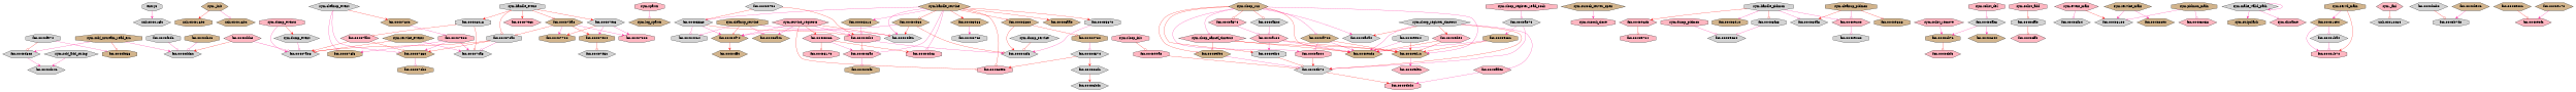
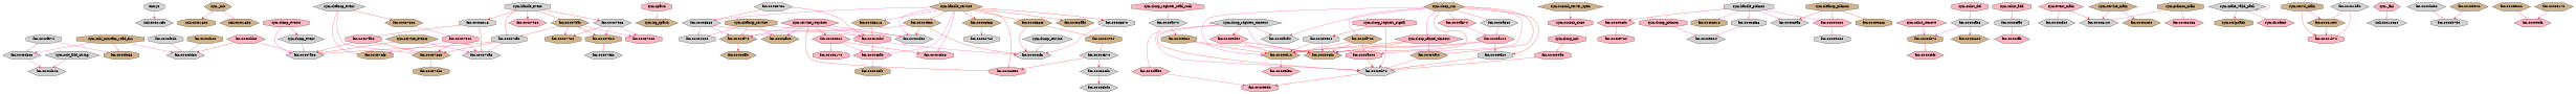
  digraph {
    node [fillcolor=lightgrey shape=hexagon style=filled]
    edge [arrowhead=odot color=deeppink]
    n1 [label=entry0 shape=octagon]
    n2 [label="unk.0x4016fc"]
    n3 [fillcolor=tan label="sym._init"]
    n4 [fillcolor=tan label="unk.0x401690" shape=octagon]
    n5 [fillcolor=tan label="unk.0x4016bc"]
    n6 [fillcolor=tan label="sym.sobj_xstream_read_esc" shape=octagon]
    n7 [label="fcn.0040d3c0"]
    n8 [label="fcn.0040dd3c"]
    n9 [fillcolor=tan label="fcn.0040f058" shape=octagon]
    n10 [label="fcn.0040d24c"]
    n11 [label="sym.handle_event" shape=octagon]
    n12 [fillcolor=lightpink label="fcn.0040793c"]
    n13 [fillcolor=tan label="fcn.00407bac"]
    n14 [label="fcn.00407ec8"]
    n15 [label="fcn.00408018" shape=octagon]
    n16 [label="fcn.00407ca0" shape=octagon]
    n17 [fillcolor=tan label="fcn.00407e04" shape=octagon]
    n18 [fillcolor=tan label="fcn.00407738" shape=octagon]
    n19 [fillcolor=lightpink label="fcn.00407300" shape=octagon]
    n20 [label="fcn.004074a8"]
-   n21 [fillcolor=lightpink label="fcn.00407ab0"]
+   n21 [fillcolor=lightpink label="fcn.00407ab0" shape=octagon]
    n22 [label="fcn.00407a08"]
    n23 [fillcolor=tan label="fcn.00407630"]
    n24 [label="fcn.00407e5c"]
    n25 [fillcolor=tan label="fcn.004076b0" shape=octagon]
    n26 [fillcolor=lightpink label="sym.spawn" shape=octagon]
    n27 [fillcolor=tan label="sym.log_spawn"]
    n28 [label="sym.sobj_add_string"]
    n29 [fillcolor=tan label="sym.cleanup_service" shape=octagon]
    n30 [fillcolor=tan label="fcn.00404f74"]
    n31 [label="fcn.00404464" shape=octagon]
    n32 [fillcolor=tan label="fcn.00406a4c"]
    n33 [label="fcn.00404dec"]
    n34 [fillcolor=tan label="fcn.00404ff4"]
    n35 [fillcolor=lightpink label="sym.sloop_init" shape=octagon]
    n36 [fillcolor=lightpink label="fcn.004099a0" shape=octagon]
    n37 [label="fcn.00409b78"]
    n38 [fillcolor=lightpink label="fcn.00409bd0" shape=octagon]
    n39 [fillcolor=tan label="sym.susock_server_open"]
    n40 [fillcolor=lightpink label="sym.susock_close" shape=octagon]
    n41 [label="sym.dump_event"]
    n42 [fillcolor=lightpink label="sym.dump_pidmon" shape=octagon]
    n43 [label="fcn.00409034"]
    n44 [fillcolor=lightpink label="sym.solist_del" shape=octagon]
    n45 [label="fcn.0040cab8"]
    n46 [fillcolor=tan label="fcn.0040cb7c" shape=octagon]
    n47 [fillcolor=tan label="fcn.0040cc44"]
    n48 [fillcolor=lightpink label="fcn.0040cbfc"]
    n49 [label="sym.handle_pidmon" shape=octagon]
    n50 [label="fcn.00408f88" shape=octagon]
    n51 [fillcolor=tan label="fcn.00408e10" shape=octagon]
    n52 [fillcolor=lightpink label="fcn.004096dc"]
    n53 [fillcolor=lightpink label="fcn.00409200"]
    n54 [label="fcn.00408ea8"]
    n55 [fillcolor=lightpink label="fcn.00409734" shape=octagon]
    n56 [label="fcn.00409280" shape=octagon]
    n57 [fillcolor=tan label="sym.handle_service"]
    n58 [fillcolor=lightpink label="fcn.00403ee8" shape=octagon]
    n59 [fillcolor=tan label="fcn.004058c0"]
    n60 [label="fcn.00405370" shape=octagon]
    n61 [fillcolor=tan label="fcn.00405218"]
    n62 [label="fcn.00405560"]
    n63 [fillcolor=lightpink label="fcn.00404d08" shape=octagon]
    n64 [fillcolor=tan label="fcn.00404e8c"]
    n65 [fillcolor=lightpink label="fcn.004043a0"]
    n66 [fillcolor=tan label="fcn.00403988"]
    n67 [fillcolor=tan label="fcn.00403aa0"]
    n68 [label="fcn.004042f8"]
    n69 [fillcolor=tan label="fcn.00404730" shape=octagon]
    n70 [fillcolor=lightpink label="fcn.004040b4" shape=octagon]
    n71 [fillcolor=tan label="fcn.004043f8" shape=octagon]
    n72 [label="fcn.004037c0" shape=octagon]
    n73 [label="fcn.00404574"]
    n74 [fillcolor=lightpink label="sym.sloop_register_read_sock" shape=octagon]
    n75 [label="fcn.0040a074"]
    n76 [fillcolor=tan label="fcn.00409c3c" shape=octagon]
    n77 [fillcolor=tan label="fcn.00409d1c"]
    n78 [fillcolor=tan label="fcn.00409cdc"]
    n79 [fillcolor=lightpink label="fcn.00409d9c"]
    n80 [fillcolor=lightpink label="sym.dump_events" shape=octagon]
    n81 [fillcolor=lightpink label="sym.sloop_cancel_timeout"]
    n82 [fillcolor=tan label="fcn.00409f94"]
    n83 [fillcolor=lightpink label="sym.solist_add" shape=octagon]
    n84 [label="fcn.0040cfa0" shape=octagon]
    n85 [fillcolor=lightpink label="fcn.0040cff8"]
    n86 [fillcolor=lightpink label="sym.event_main"]
    n87 [label="fcn.00402f24"]
    n88 [label="fcn.00403100"]
    n89 [label="sym.make_valid_path"]
    n90 [fillcolor=tan label="sym.stripslash" shape=octagon]
    n91 [fillcolor=lightpink label="sym.dirname"]
    n92 [fillcolor=tan label="sym.service_main"]
    n93 [fillcolor=tan label="fcn.00402ce0"]
    n94 [label="sym.cleanup_event"]
    n95 [fillcolor=tan label="fcn.0040784c"]
    n96 [fillcolor=tan label="fcn.004076f8" shape=octagon]
    n97 [fillcolor=lightpink label="fcn.00407588" shape=octagon]
    n98 [fillcolor=tan label="sym.pidmon_main" shape=octagon]
    n99 [fillcolor=lightpink label="fcn.00403058"]
    n100 [fillcolor=tan label="sym.cleanup_pidmon" shape=octagon]
    n101 [fillcolor=tan label="fcn.00409828" shape=octagon]
+   n102 [fillcolor=lightpink label="sym.sloop_register_signal" shape=octagon]
    n103 [label="fcn.00409e84" shape=octagon]
    n104 [label="sym.dump_service"]
    n105 [label="sym.sloop_register_timeout"]
    n106 [fillcolor=lightpink label="fcn.00409de4"]
    n107 [label="fcn.0040a2a4"]
    n108 [fillcolor=lightpink label="fcn.0040aae8"]
    n109 [fillcolor=tan label="sym.servd_main" shape=octagon]
    n110 [fillcolor=tan label="fcn.00401ce4"]
    n111 [fillcolor=lightpink label="fcn.00401b70" shape=octagon]
    n112 [label="fcn.00401ba4"]
    n113 [fillcolor=tan label="sym.service_events"]
    n114 [fillcolor=lightpink label="sym._fini"]
    n115 [label="unk.0x412084"]
    n116 [fillcolor=tan label="sym.sloop_run"]
    n117 [fillcolor=lightpink label="fcn.0040a004" shape=octagon]
    n118 [label="fcn.00409f24" shape=octagon]
    n119 [fillcolor=tan label="fcn.0040a700"]
    n120 [fillcolor=lightpink label="fcn.0040a574"]
    n121 [label="fcn.0040a5c4"]
    n122 [fillcolor=lightpink label="fcn.0040a138"]
    n123 [fillcolor=lightpink label="sym.solist_remove"]
    n124 [fillcolor=lightpink label="sym.service_requests"]
    n125 [fillcolor=lightpink label="fcn.0040503c"]
    n126 [fillcolor=lightpink label="fcn.00405170" shape=octagon]
    n127 [label="fcn.00403cdc"]
    n128 [label="fcn.00403bdc"]
    n129 [label="fcn.0040575c"]
    n130 [label="fcn.0040b8b0"]
    n131 [label="fcn.0040b7d0" shape=octagon]
    n132 [fillcolor=tan label="fcn.0040b94c"]
    n133 [fillcolor=tan label="fcn.0040dc4c" shape=octagon]
    n134 [fillcolor=lightpink label="fcn.0040ddc0"]
    n135 [fillcolor=tan label="fcn.0040e00c"]
    n136 [fillcolor=lightpink label="fcn.0040e0fc"]
    n137 [fillcolor=tan label="fcn.0040e170"]
    n138 [label="fcn.0040f0dc" shape=octagon]
    n139 [label="fcn.0040f974" shape=octagon]
    n1 -> n2 [arrowhead=vee]
    n3 -> n4 [arrowhead=vee color=red]
    n3 -> n5
    n6 -> n7 [arrowhead=vee]
    n6 -> n8 [arrowhead=vee]
    n6 -> n9 [color=red]
    n7 -> n10 [arrowhead=vee]
    n11 -> n12 [arrowhead=vee color=red]
    n11 -> n13 [color=red]
    n11 -> n14 [arrowhead=vee color=red]
    n11 -> n15 [arrowhead=vee color=red]
    n11 -> n16 [color=red]
    n13 -> n16 [color=red]
    n13 -> n17 [arrowhead=vee color=red]
    n13 -> n18 [arrowhead=vee]
    n13 -> n19 [arrowhead=vee]
    n14 -> n17 [arrowhead=vee]
    n14 -> n18 [arrowhead=vee color=red]
    n14 -> n19 [arrowhead=vee]
    n15 -> n20 [color=red]
    n15 -> n21 [color=red]
    n16 -> n20
    n16 -> n22 [color=red]
    n16 -> n23 [arrowhead=vee color=red]
    n17 -> n24 [color=red]
    n21 -> n22 [arrowhead=vee color=red]
    n21 -> n23 [color=red]
    n23 -> n25
    n26 -> n27
    n28 -> n10 [arrowhead=vee]
    n29 -> n30 [color=red]
    n29 -> n31
    n29 -> n32
    n29 -> n33
    n30 -> n34 [arrowhead=vee color=red]
    n35 -> n36 [color=red]
    n36 -> n37 [color=red]
    n37 -> n38 [arrowhead=vee color=red]
    n39 -> n40 [arrowhead=vee]
    n41 -> n22
    n42 -> n43
    n44 -> n45
    n45 -> n46 [arrowhead=vee]
    n45 -> n47 [arrowhead=vee]
    n46 -> n48 [color=red]
    n49 -> n50 [color=red]
    n49 -> n51
    n49 -> n52 [arrowhead=vee color=red]
    n49 -> n53
    n49 -> n54
    n50 -> n43
    n52 -> n55 [color=red]
    n53 -> n56
    n57 -> n33 [arrowhead=vee]
    n57 -> n58 [color=red]
    n57 -> n59 [color=red]
    n57 -> n60 [arrowhead=vee color=red]
    n57 -> n61 [arrowhead=vee]
    n57 -> n62
    n57 -> n63
    n57 -> n64 [color=red]
    n57 -> n65
    n57 -> n66 [arrowhead=vee color=red]
    n57 -> n67 [arrowhead=vee color=red]
    n59 -> n68 [arrowhead=vee color=red]
    n59 -> n69 [color=red]
    n60 -> n68 [arrowhead=vee]
    n61 -> n70
    n62 -> n30 [arrowhead=vee]
    n62 -> n31
    n62 -> n70 [color=red]
    n64 -> n30
    n64 -> n33 [arrowhead=vee color=red]
    n64 -> n68 [color=red]
    n65 -> n71
    n66 -> n72 [arrowhead=vee]
    n69 -> n73
    n70 -> n65 [color=red]
    n70 -> n68 [arrowhead=vee]
    n73 -> n58 [arrowhead=vee color=red]
    n73 -> n127 [arrowhead=vee color=red]
    n74 -> n75
    n75 -> n37
    n75 -> n76 [arrowhead=vee]
    n76 -> n77 [arrowhead=vee color=red]
    n76 -> n78 [arrowhead=vee]
    n77 -> n79 [arrowhead=vee]
    n80 -> n22 [arrowhead=vee]
    n80 -> n41 [arrowhead=vee color=red]
    n81 -> n77 [arrowhead=vee color=red]
    n81 -> n78 [arrowhead=vee color=red]
    n81 -> n82 [color=red]
    n82 -> n37
    n83 -> n84 [color=red]
    n84 -> n85 [color=red]
    n86 -> n87
    n86 -> n88 [arrowhead=vee color=red]
    n89 -> n89 [arrowhead=vee]
    n89 -> n90 [arrowhead=vee]
    n89 -> n91
    n92 -> n88 [arrowhead=vee]
    n92 -> n93 [arrowhead=vee]
    n94 -> n23
    n94 -> n95 [arrowhead=vee color=red]
    n94 -> n96
    n95 -> n97
    n97 -> n20 [arrowhead=vee]
    n97 -> n23 [arrowhead=vee]
    n97 -> n96 [arrowhead=vee]
    n98 -> n88
    n98 -> n99
    n100 -> n53
    n100 -> n54 [arrowhead=vee color=red]
    n100 -> n101 [color=red]
+   n102 -> n37 [arrowhead=vee color=red]
+   n102 -> n103 [arrowhead=vee color=red]
    n103 -> n77 [arrowhead=vee color=red]
    n103 -> n78 [arrowhead=vee]
    n104 -> n68 [color=red]
    n105 -> n37 [arrowhead=vee color=red]
    n105 -> n78 [arrowhead=vee]
    n105 -> n106 [arrowhead=vee color=red]
    n105 -> n107 [arrowhead=vee color=red]
    n105 -> n108
    n106 -> n77 [color=red]
    n106 -> n78 [arrowhead=vee color=red]
    n108 -> n38 [arrowhead=vee]
    n109 -> n110 [arrowhead=vee]
    n109 -> n111 [arrowhead=vee color=red]
    n110 -> n111 [arrowhead=vee]
-   n110 -> n112
+   n112 -> n110
    n112 -> n111
    n113 -> n20 [arrowhead=vee]
    n113 -> n22 [color=red]
    n114 -> n115 [color=red]
    n116 -> n77 [arrowhead=vee]
    n116 -> n78 [color=red]
    n116 -> n81
    n116 -> n82 [color=red]
    n116 -> n107 [arrowhead=vee]
    n116 -> n117 [arrowhead=vee]
    n116 -> n118 [arrowhead=vee color=red]
    n116 -> n119
    n116 -> n120 [color=red]
    n116 -> n121 [color=red]
    n117 -> n37 [arrowhead=vee color=red]
    n118 -> n37 [color=red]
    n119 -> n77 [color=red]
    n119 -> n78 [arrowhead=vee]
    n119 -> n117
    n120 -> n122
    n121 -> n122
    n122 -> n77 [color=red]
    n122 -> n78 [arrowhead=vee]
    n122 -> n118 [arrowhead=vee]
    n123 -> n46 [arrowhead=vee]
    n124 -> n30 [arrowhead=vee]
    n124 -> n32 [arrowhead=vee]
    n124 -> n33 [color=red]
    n124 -> n58 [color=red]
    n124 -> n70 [arrowhead=vee]
    n124 -> n125 [arrowhead=vee color=red]
    n125 -> n63 [arrowhead=vee color=red]
    n125 -> n65 [arrowhead=vee]
    n125 -> n126 [color=red]
    n127 -> n128 [arrowhead=vee color=red]
    n129 -> n62 [color=red]
    n129 -> n70 [arrowhead=vee color=red]
    n130 -> n131 [color=red]
    n132 -> n131 [arrowhead=vee]
    n133 -> n8
    n134 -> n8 [arrowhead=vee color=red]
    n134 -> n22
    n135 -> n136 [color=red]
    n137 -> n136 [arrowhead=vee]
    n138 -> n8
    n139 -> n7 [color=red]
    n139 -> n9
  }
